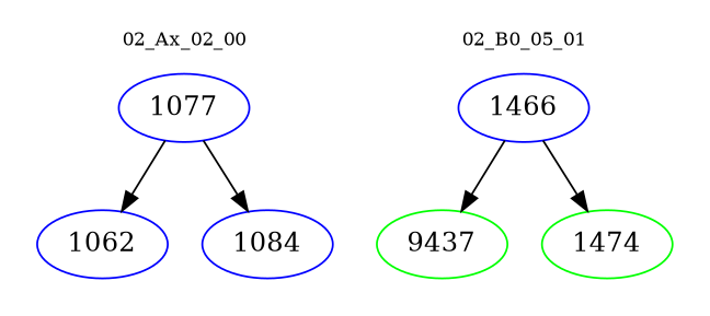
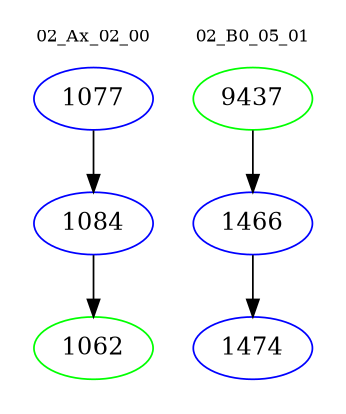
  digraph {
    node [color=blue]
    edge [color=black]
    n1 [label=1077]
-   n2 [label=1062]
+   n2 [color=green label=1062]
    n3 [label=1084]
    n4 [label=1466]
    n5 [color=green label=9437]
-   n6 [color=green label=1474]
+   n6 [label=1474]
    subgraph cluster_1 {
      color=white
      fontsize=10
      label="02_Ax_02_00"
      n1
      n2
      n3
    }
    subgraph cluster_2 {
      color=white
      fontsize=10
      label="02_B0_05_01"
      n4
      n5
      n6
    }
-   n1 -> n2
+   n3 -> n2
    n1 -> n3
-   n4 -> n5
+   n5 -> n4
    n4 -> n6
  }
